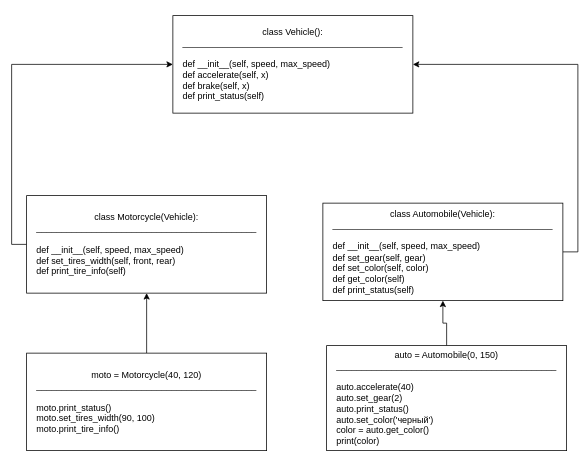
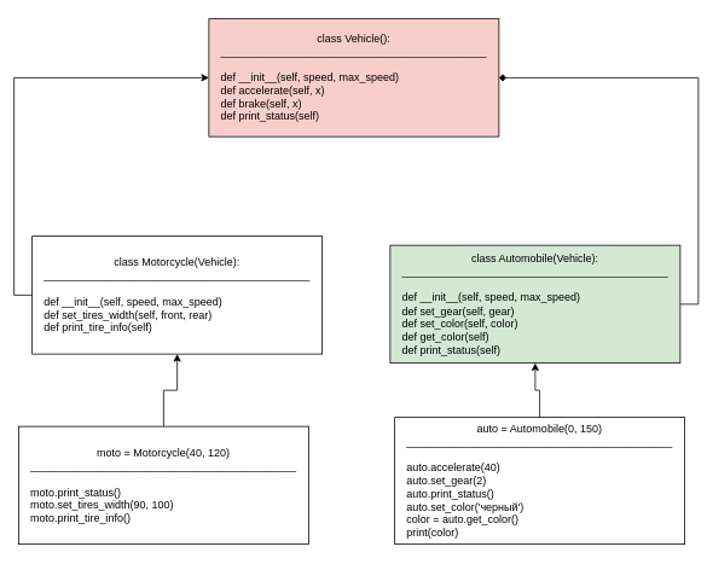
  <mxCell id="0" />
  <mxCell id="1" parent="0" />
- <mxCell id="2" value="class Vehicle():&lt;br&gt;____________________________________________&lt;br&gt;&lt;div style=&quot;text-align: left&quot;&gt;&lt;br&gt;&lt;/div&gt;&lt;div style=&quot;text-align: left&quot;&gt;&lt;span&gt;def __init__(self, speed, max_speed)&lt;/span&gt;&lt;/div&gt;&lt;div style=&quot;text-align: left&quot;&gt;&lt;span&gt;def accelerate(self, x)&lt;/span&gt;&lt;/div&gt;&lt;div style=&quot;text-align: left&quot;&gt;&lt;span&gt;def brake(self, x)&lt;/span&gt;&lt;/div&gt;&lt;div style=&quot;text-align: left&quot;&gt;&lt;span&gt;def print_status(self)&lt;/span&gt;&lt;/div&gt;" style="rounded=0;whiteSpace=wrap;html=1;" vertex="1" parent="1"><mxGeometry x="230" y="20" width="320" height="130" as="geometry" /></mxCell>
- <mxCell id="3" style="edgeStyle=orthogonalEdgeStyle;rounded=0;orthogonalLoop=1;jettySize=auto;html=1;exitX=1;exitY=0.5;exitDx=0;exitDy=0;entryX=1;entryY=0.5;entryDx=0;entryDy=0;" edge="1" parent="1" source="4" target="2"><mxGeometry relative="1" as="geometry" /></mxCell>
- <mxCell id="4" value="class Automobile(Vehicle):&lt;br&gt;____________________________________________&lt;br&gt;&lt;div style=&quot;text-align: left&quot;&gt;&lt;br&gt;&lt;/div&gt;&lt;div style=&quot;text-align: left&quot;&gt;&lt;span&gt;def __init__(self, speed, max_speed)&lt;/span&gt;&lt;/div&gt;&lt;div style=&quot;text-align: left&quot;&gt;def set_gear(self, gear)&lt;/div&gt;&lt;div style=&quot;text-align: left&quot;&gt;def set_color(self, color)&lt;br&gt;&lt;/div&gt;&lt;div style=&quot;text-align: left&quot;&gt;def get_color(self)&lt;/div&gt;&lt;div style=&quot;text-align: left&quot;&gt;&lt;span&gt;def print_status(self)&lt;/span&gt;&lt;/div&gt;" style="rounded=0;whiteSpace=wrap;html=1;" vertex="1" parent="1"><mxGeometry x="430" y="270" width="320" height="130" as="geometry" /></mxCell>
+ <mxCell id="2" value="class Vehicle():&lt;br&gt;____________________________________________&lt;br&gt;&lt;div style=&quot;text-align: left&quot;&gt;&lt;br&gt;&lt;/div&gt;&lt;div style=&quot;text-align: left&quot;&gt;&lt;span&gt;def __init__(self, speed, max_speed)&lt;/span&gt;&lt;/div&gt;&lt;div style=&quot;text-align: left&quot;&gt;&lt;span&gt;def accelerate(self, x)&lt;/span&gt;&lt;/div&gt;&lt;div style=&quot;text-align: left&quot;&gt;&lt;span&gt;def brake(self, x)&lt;/span&gt;&lt;/div&gt;&lt;div style=&quot;text-align: left&quot;&gt;&lt;span&gt;def print_status(self)&lt;/span&gt;&lt;/div&gt;" style="rounded=0;whiteSpace=wrap;html=1;fillColor=#f8cecc;" vertex="1" parent="1"><mxGeometry x="230" y="20" width="320" height="130" as="geometry" /></mxCell>
+ <mxCell id="3" style="edgeStyle=orthogonalEdgeStyle;rounded=0;orthogonalLoop=1;jettySize=auto;html=1;exitX=1;exitY=0.5;exitDx=0;exitDy=0;entryX=1;entryY=0.5;entryDx=0;entryDy=0;endArrow=diamond;" edge="1" parent="1" source="4" target="2"><mxGeometry relative="1" as="geometry" /></mxCell>
+ <mxCell id="4" value="class Automobile(Vehicle):&lt;br&gt;____________________________________________&lt;br&gt;&lt;div style=&quot;text-align: left&quot;&gt;&lt;br&gt;&lt;/div&gt;&lt;div style=&quot;text-align: left&quot;&gt;&lt;span&gt;def __init__(self, speed, max_speed)&lt;/span&gt;&lt;/div&gt;&lt;div style=&quot;text-align: left&quot;&gt;def set_gear(self, gear)&lt;/div&gt;&lt;div style=&quot;text-align: left&quot;&gt;def set_color(self, color)&lt;br&gt;&lt;/div&gt;&lt;div style=&quot;text-align: left&quot;&gt;def get_color(self)&lt;/div&gt;&lt;div style=&quot;text-align: left&quot;&gt;&lt;span&gt;def print_status(self)&lt;/span&gt;&lt;/div&gt;" style="rounded=0;whiteSpace=wrap;html=1;fillColor=#d5e8d4;" vertex="1" parent="1"><mxGeometry x="430" y="270" width="320" height="130" as="geometry" /></mxCell>
  <mxCell id="5" style="edgeStyle=orthogonalEdgeStyle;rounded=0;orthogonalLoop=1;jettySize=auto;html=1;exitX=0;exitY=0.5;exitDx=0;exitDy=0;entryX=0;entryY=0.5;entryDx=0;entryDy=0;" edge="1" parent="1" source="6" target="2"><mxGeometry relative="1" as="geometry" /></mxCell>
  <mxCell id="6" value="class Motorcycle(Vehicle):&lt;br&gt;____________________________________________&lt;br&gt;&lt;div style=&quot;text-align: left&quot;&gt;&lt;br&gt;&lt;/div&gt;&lt;div style=&quot;text-align: left&quot;&gt;&lt;span&gt;def __init__(self, speed, max_speed)&lt;/span&gt;&lt;/div&gt;&lt;div style=&quot;text-align: left&quot;&gt;def set_tires_width(self, front, rear)&lt;br&gt;&lt;/div&gt;&lt;div style=&quot;text-align: left&quot;&gt;def print_tire_info(self)&lt;br&gt;&lt;/div&gt;" style="rounded=0;whiteSpace=wrap;html=1;" vertex="1" parent="1"><mxGeometry x="35" y="260" width="320" height="130" as="geometry" /></mxCell>
  <mxCell id="7" style="edgeStyle=orthogonalEdgeStyle;rounded=0;orthogonalLoop=1;jettySize=auto;html=1;exitX=0.5;exitY=0;exitDx=0;exitDy=0;entryX=0.5;entryY=1;entryDx=0;entryDy=0;" edge="1" parent="1" source="8" target="6"><mxGeometry relative="1" as="geometry" /></mxCell>
- <mxCell id="8" value="&lt;span style=&quot;text-align: left&quot;&gt;moto = Motorcycle(40, 120)&lt;/span&gt;&lt;br&gt;____________________________________________&lt;br&gt;&lt;br&gt;&lt;div style=&quot;text-align: left&quot;&gt;&lt;span&gt;moto.print_status()&lt;/span&gt;&lt;br&gt;&lt;/div&gt;&lt;div style=&quot;text-align: left&quot;&gt;moto.set_tires_width(90, 100)&lt;br&gt;&lt;/div&gt;&lt;div style=&quot;text-align: left&quot;&gt;moto.print_tire_info()&lt;br&gt;&lt;/div&gt;" style="rounded=0;whiteSpace=wrap;html=1;" vertex="1" parent="1"><mxGeometry x="35" y="470" width="320" height="130" as="geometry" /></mxCell>
+ <mxCell id="8" value="&lt;span style=&quot;text-align: left&quot;&gt;moto = Motorcycle(40, 120)&lt;/span&gt;&lt;br&gt;____________________________________________&lt;br&gt;&lt;br&gt;&lt;div style=&quot;text-align: left&quot;&gt;&lt;span&gt;moto.print_status()&lt;/span&gt;&lt;br&gt;&lt;/div&gt;&lt;div style=&quot;text-align: left&quot;&gt;moto.set_tires_width(90, 100)&lt;br&gt;&lt;/div&gt;&lt;div style=&quot;text-align: left&quot;&gt;moto.print_tire_info()&lt;br&gt;&lt;/div&gt;" style="rounded=0;whiteSpace=wrap;html=1;" vertex="1" parent="1"><mxGeometry x="20" y="470" width="320" height="130" as="geometry" /></mxCell>
  <mxCell id="9" style="edgeStyle=orthogonalEdgeStyle;rounded=0;orthogonalLoop=1;jettySize=auto;html=1;exitX=0.5;exitY=0;exitDx=0;exitDy=0;entryX=0.5;entryY=1;entryDx=0;entryDy=0;" edge="1" parent="1" source="10" target="4"><mxGeometry relative="1" as="geometry" /></mxCell>
  <mxCell id="10" value="auto = Automobile(0, 150)&lt;br&gt;____________________________________________&lt;br&gt;&lt;div style=&quot;text-align: left&quot;&gt;&lt;br&gt;&lt;/div&gt;&lt;div style=&quot;text-align: left&quot;&gt;auto.accelerate(40)&lt;br&gt;&lt;/div&gt;&lt;div style=&quot;text-align: left&quot;&gt;auto.set_gear(2)&lt;/div&gt;&lt;div style=&quot;text-align: left&quot;&gt;auto.print_status()&lt;br&gt;&lt;/div&gt;&lt;div style=&quot;text-align: left&quot;&gt;auto.set_color('черный')&lt;/div&gt;&lt;div style=&quot;text-align: left&quot;&gt;&lt;div&gt;color = auto.get_color()&lt;/div&gt;&lt;div&gt;print(color)&lt;/div&gt;&lt;/div&gt;" style="rounded=0;whiteSpace=wrap;html=1;" vertex="1" parent="1"><mxGeometry x="435" y="460" width="320" height="140" as="geometry" /></mxCell>
